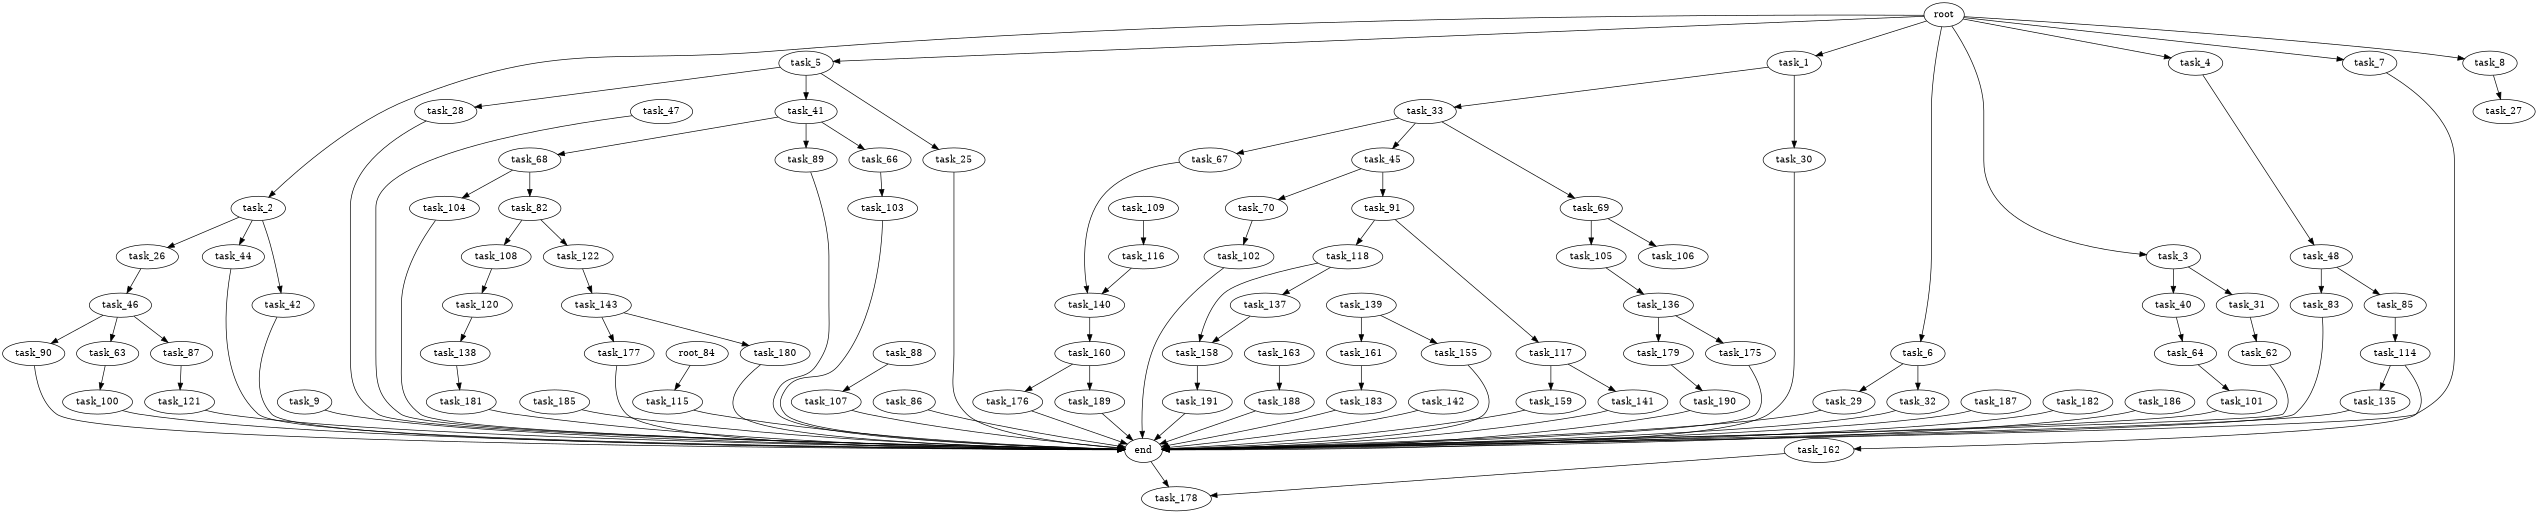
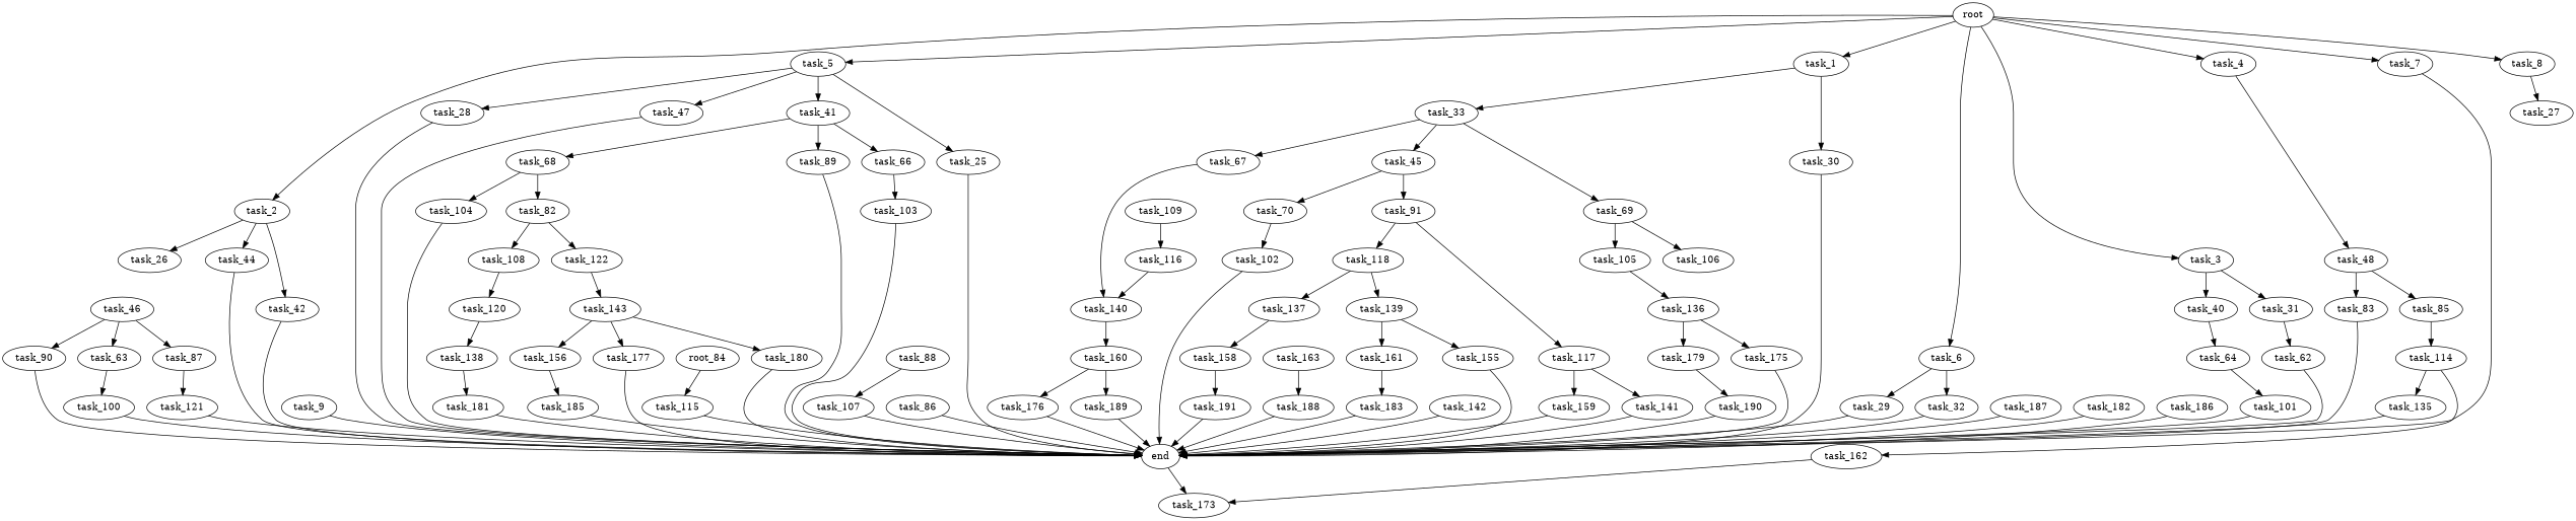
  digraph {
    root
    task_1
    task_2
    task_3
    task_4
    task_5
    task_6
    task_7
    task_8
    task_30
    task_33
    task_26
    task_42
    task_44
    task_31
    task_40
    task_48
    task_25
    task_28
    task_41
    task_47
    task_29
    task_32
    end
    task_27
    task_9
    task_45
    task_67
    task_69
    task_46
    task_62
    task_64
    task_83
    task_85
    task_66
    task_68
    task_89
-   task_178
+   task_178 [label=task_173]
    task_63
    task_87
    task_90
    task_70
    task_91
    task_140
    task_105
    task_106
    task_101
    task_103
    task_82
    task_104
    n51 [label=root_84]
    task_115
    task_102
    task_117
    task_118
    task_100
    task_121
    task_114
    task_86
    task_88
    task_107
    task_109
    task_116
    task_108
    task_122
    task_136
    task_120
    task_143
    task_135
    task_162
    task_141
    task_159
    task_137
    task_139
    task_175
    task_179
    task_138
    task_160
    task_158
    task_155
    task_161
    task_163
    task_188
    task_142
    task_181
+   task_156
    task_177
    task_180
    task_190
    task_191
    task_183
    task_176
    task_189
    task_185
    task_187
    task_182
    task_186
    root -> task_1
    root -> task_2
    root -> task_3
    root -> task_4
    root -> task_5
    root -> task_6
    root -> task_7
    root -> task_8
    task_1 -> task_30
    task_1 -> task_33
    task_2 -> task_26
    task_2 -> task_42
    task_2 -> task_44
    task_3 -> task_31
    task_3 -> task_40
    task_4 -> task_48
    task_5 -> task_25
    task_5 -> task_28
    task_5 -> task_41
+   task_5 -> task_47
    task_6 -> task_29
    task_6 -> task_32
    task_7 -> end
    task_8 -> task_27
    task_30 -> end
    task_33 -> task_45
    task_33 -> task_67
    task_33 -> task_69
-   task_26 -> task_46
    task_42 -> end
    task_44 -> end
    task_31 -> task_62
    task_40 -> task_64
    task_48 -> task_83
    task_48 -> task_85
    task_25 -> end
    task_28 -> end
    task_41 -> task_66
    task_41 -> task_68
    task_41 -> task_89
    task_47 -> end
    task_29 -> end
    task_32 -> end
    end -> task_178
    task_9 -> end
    task_45 -> task_70
    task_45 -> task_91
    task_67 -> task_140
    task_69 -> task_105
    task_69 -> task_106
    task_46 -> task_63
    task_46 -> task_87
    task_46 -> task_90
    task_62 -> end
    task_64 -> task_101
    task_83 -> end
    task_85 -> task_114
    task_66 -> task_103
    task_68 -> task_82
    task_68 -> task_104
    task_89 -> end
    task_63 -> task_100
    task_87 -> task_121
    task_90 -> end
    task_70 -> task_102
    task_91 -> task_117
    task_91 -> task_118
    task_140 -> task_160
    task_105 -> task_136
    task_101 -> end
    task_103 -> end
    task_82 -> task_108
    task_82 -> task_122
    task_104 -> end
    n51 -> task_115
    task_115 -> end
    task_102 -> end
    task_117 -> task_141
    task_117 -> task_159
    task_118 -> task_137
-   task_118 -> task_158
+   task_118 -> task_139
    task_100 -> end
    task_121 -> end
    task_114 -> task_135
    task_114 -> task_162
    task_86 -> end
    task_88 -> task_107
    task_107 -> end
    task_109 -> task_116
    task_116 -> task_140
    task_108 -> task_120
    task_122 -> task_143
    task_136 -> task_175
    task_136 -> task_179
    task_120 -> task_138
+   task_143 -> task_156
    task_143 -> task_177
    task_143 -> task_180
    task_135 -> end
    task_162 -> task_178
    task_141 -> end
    task_159 -> end
    task_137 -> task_158
    task_139 -> task_155
    task_139 -> task_161
    task_175 -> end
    task_179 -> task_190
    task_138 -> task_181
    task_160 -> task_176
    task_160 -> task_189
    task_158 -> task_191
    task_155 -> end
    task_161 -> task_183
    task_163 -> task_188
    task_188 -> end
    task_142 -> end
    task_181 -> end
+   task_156 -> task_185
    task_177 -> end
    task_180 -> end
    task_190 -> end
    task_191 -> end
    task_183 -> end
    task_176 -> end
    task_189 -> end
    task_185 -> end
    task_187 -> end
    task_182 -> end
    task_186 -> end
  }
